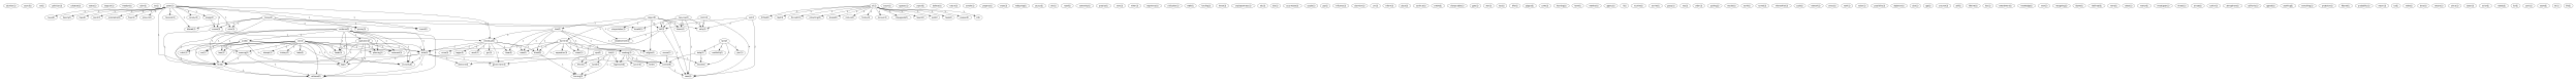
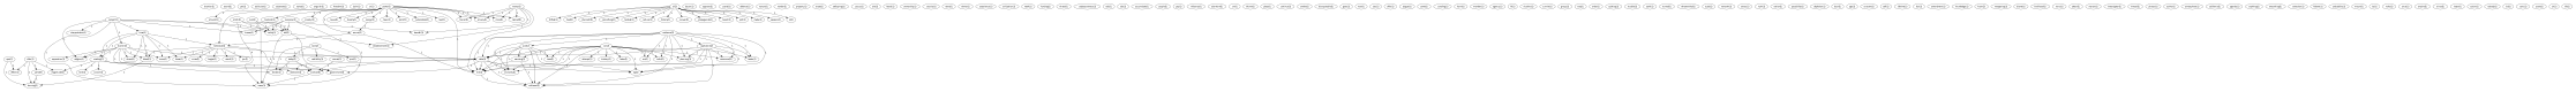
  digraph {
    fontname="IBM Plex Sans"
    node [fontname="IBM Plex Sans"]
    edge [fontname="IBM Plex Sans"]
    n1 [label="abortion(1)"]
    n2 [label="sound(1)"]
    n3 [label="pet(1)"]
    n4 [label="politician(1)"]
    n5 [label="colostate(1)"]
    n6 [label="states(1)"]
    n7 [label="languish(1)"]
    n8 [label="freedom(1)"]
    n9 [label="claim(1)"]
    n10 [label="isn(1)"]
    n11 [label="power(3)"]
    n12 [label="cause(1)"]
    n13 [label="obesity(1)"]
    n14 [label="mass(1)"]
    n15 [label="point(9)"]
    n16 [label="automobile(1)"]
    n17 [label="freer(1)"]
    n18 [label="amount(1)"]
    n19 [label="blamed(1)"]
    n20 [label="mankind(1)"]
    n21 [label="privacy(1)"]
    n22 [label="society(2)"]
    n23 [label="transit(1)"]
    n24 [label="source(2)"]
    n25 [label="individual(1)"]
    n26 [label="energy(2)"]
    n27 [label="find(1)"]
    n28 [label="crisis(1)"]
    n29 [label="state(3)"]
    n30 [label="blood(3)"]
    n31 [label="issue(1)"]
    n32 [label="lower(1)"]
    n33 [label="result(1)"]
    n34 [label="gun(1)"]
    n35 [label="government(3)"]
    n36 [label="crime(1)"]
    n37 [label="began(1)"]
    n38 [label="withered(1)"]
    n39 [label="leg(1)"]
    n40 [label="economy(1)"]
    n41 [label="medicine(1)"]
    n42 [label="science(8)"]
    n43 [label="burning(1)"]
    n44 [label="oil(2)"]
    n45 [label="drifted(1)"]
    n46 [label="died(1)"]
    n47 [label="discredit(1)"]
    n48 [label="something(2)"]
    n49 [label="tended(1)"]
    n50 [label="culture(1)"]
    n51 [label="history(1)"]
    n52 [label="recover(1)"]
    n53 [label="propaganda(1)"]
    n54 [label="meant(1)"]
    n55 [label="spill(1)"]
    n56 [label="made(1)"]
    n57 [label="weaken(1)"]
    n58 [label="st(1)"]
    n59 [label="bacon(1)"]
    n60 [label="appears(1)"]
    n61 [label="rain(2)"]
    n62 [label="attempt(1)"]
    n63 [label="trickery(1)"]
    n64 [label="hates(1)"]
    n65 [label="command(1)"]
    n66 [label="planning(1)"]
    n67 [label="teeter(1)"]
    n68 [label="era(1)"]
    n69 [label="indict(1)"]
    n70 [label="hoax(1)"]
    n71 [label="warming(2)"]
    n72 [label="move(1)"]
    n73 [label="crystal(1)"]
    n74 [label="defense(1)"]
    n75 [label="nature(1)"]
    n76 [label="wonder(1)"]
    n77 [label="subject(1)"]
    n78 [label="barrier(3)"]
    n79 [label="interpretation(1)"]
    n80 [label="knows(1)"]
    n81 [label="time(2)"]
    n82 [label="religion(1)"]
    n83 [label="cathy(3)"]
    n84 [label="tell(2)"]
    n85 [label="street(1)"]
    n86 [label="smoking(2)"]
    n87 [label="separation(1)"]
    n88 [label="establishment(1)"]
    n89 [label="decide(1)"]
    n90 [label="bird(1)"]
    n91 [label="magnitude(1)"]
    n92 [label="cancer(1)"]
    n93 [label="property(1)"]
    n94 [label="erase(1)"]
    n95 [label="wellspring(1)"]
    n96 [label="caucus(1)"]
    n97 [label="site(1)"]
    n98 [label="heard(1)"]
    n99 [label="ownership(1)"]
    n100 [label="practice(1)"]
    n101 [label="news(1)"]
    n102 [label="winter(1)"]
    n103 [label="experience(1)"]
    n104 [label="civilization(1)"]
    n105 [label="everyone(2)"]
    n106 [label="benefit(1)"]
    n107 [label="week(1)"]
    n108 [label="evidence(2)"]
    n109 [label="capitalism(2)"]
    n110 [label="acid(2)"]
    n111 [label="funding(1)"]
    n112 [label="threat(1)"]
    n113 [label="lack(2)"]
    n114 [label="part(1)"]
    n115 [label="today(2)"]
    n116 [label="credibility(1)"]
    n117 [label="unpleasantness(1)"]
    n118 [label="edu(1)"]
    n119 [label="bbs(1)"]
    n120 [label="accumulate(1)"]
    n121 [label="couple(1)"]
    n122 [label="pay(1)"]
    n123 [label="influence(1)"]
    n124 [label="alarmism(1)"]
    n125 [label="cnn(1)"]
    n126 [label="inform(1)"]
    n127 [label="place(1)"]
    n128 [label="continue(1)"]
    n129 [label="smoke(1)"]
    n130 [label="disreputable(1)"]
    n131 [label="goes(1)"]
    n132 [label="won(1)"]
    n133 [label="loss(1)"]
    n134 [label="offer(1)"]
    n135 [label="plague(1)"]
    n136 [label="come(1)"]
    n137 [label="founding(1)"]
    n138 [label="harm(1)"]
    n139 [label="member(1)"]
    n140 [label="agency(1)"]
    n141 [label="fit(1)"]
    n142 [label="nicotine(1)"]
    n143 [label="survive(1)"]
    n144 [label="group(1)"]
    n145 [label="money(3)"]
    n146 [label="way(1)"]
    n147 [label="order(1)"]
    n148 [label="quitting(1)"]
    n149 [label="trouble(1)"]
    n150 [label="earth(1)"]
    n151 [label="turned(1)"]
    n152 [label="wherewithal(1)"]
    n153 [label="scale(1)"]
    n154 [label="network(1)"]
    n155 [label="stress(1)"]
    n156 [label="myth(1)"]
    n157 [label="nation(1)"]
    n158 [label="possibility(1)"]
    n159 [label="neil(3)"]
    n160 [label="depletion(1)"]
    n161 [label="dust(1)"]
    n162 [label="age(1)"]
    n163 [label="unscrew(1)"]
    n164 [label="self(1)"]
    n165 [label="lifetime(1)"]
    n166 [label="smith(1)"]
    n167 [label="fact(1)"]
    n168 [label="amendment(1)"]
    n169 [label="knowledge(1)"]
    n170 [label="know(2)"]
    n171 [label="mongering(1)"]
    n172 [label="blame(1)"]
    n173 [label="livelihood(1)"]
    n174 [label="henry(1)"]
    n175 [label="attest(1)"]
    n176 [label="martyn(1)"]
    n177 [label="didn(1)"]
    n178 [label="effect(1)"]
    n179 [label="world(3)"]
    n180 [label="investigator(1)"]
    n181 [label="thread(1)"]
    n182 [label="phrase(1)"]
    n183 [label="author(1)"]
    n184 [label="atmosphere(1)"]
    n185 [label="california(1)"]
    n186 [label="agenda(1)"]
    n187 [label="anything(1)"]
    n188 [label="everything(1)"]
    n189 [label="protection(1)"]
    n190 [label="fidonet(1)"]
    n191 [label="probability(1)"]
    n192 [label="epa(2)"]
    n193 [label="mount(1)"]
    n194 [label="course(2)"]
    n195 [label="ice(1)"]
    n196 [label="make(1)"]
    n197 [label="lance(1)"]
    n198 [label="empire(1)"]
    n199 [label="prince(1)"]
    n200 [label="doesn(1)"]
    n201 [label="action(1)"]
    n202 [label="nobody(1)"]
    n203 [label="list(1)"]
    n204 [label="panic(1)"]
    n205 [label="ozone(1)"]
    n206 [label="lot(1)"]
    n207 [label="life(1)"]
    n11 -> n12 [label=1]
    n11 -> n13 [label=1]
    n11 -> n14 [label=1]
    n11 -> n15 [label=1]
    n11 -> n16 [label=1]
    n11 -> n17 [label=1]
    n11 -> n18 [label=1]
    n11 -> n19 [label=1]
    n11 -> n20 [label=1]
    n11 -> n21 [label=1]
    n11 -> n22 [label=1]
    n11 -> n23 [label=1]
    n11 -> n24 [label=2]
    n11 -> n25 [label=1]
    n11 -> n26 [label=1]
    n11 -> n27 [label=1]
    n11 -> n28 [label=1]
    n24 -> n25 [label=1]
    n24 -> n27 [label=1]
    n25 -> n29 [label=1]
    n25 -> n30 [label=1]
    n25 -> n31 [label=1]
    n25 -> n32 [label=1]
    n25 -> n33 [label=1]
    n25 -> n34 [label=1]
    n25 -> n35 [label=1]
    n25 -> n36 [label=1]
    n25 -> n37 [label=1]
    n26 -> n24 [label=1]
    n27 -> n38 [label=1]
    n29 -> n27 [label=1]
    n29 -> n35 [label=1]
    n29 -> n38 [label=1]
    n29 -> n39 [label=1]
    n29 -> n40 [label=1]
    n29 -> n41 [label=1]
    n29 -> n42 [label=1]
    n30 -> n43 [label=1]
    n42 -> n72 [label=2]
    n44 -> n45 [label=1]
    n44 -> n46 [label=1]
    n44 -> n47 [label=1]
    n44 -> n48 [label=1]
    n44 -> n49 [label=1]
    n44 -> n50 [label=1]
    n44 -> n51 [label=1]
    n44 -> n52 [label=1]
    n44 -> n53 [label=1]
    n44 -> n54 [label=1]
    n44 -> n55 [label=1]
    n44 -> n56 [label=1]
    n44 -> n57 [label=1]
    n44 -> n58 [label=1]
    n61 -> n27 [label=1]
    n61 -> n29 [label=1]
    n61 -> n38 [label=1]
    n61 -> n39 [label=1]
    n61 -> n40 [label=1]
    n61 -> n62 [label=1]
    n61 -> n63 [label=1]
    n61 -> n64 [label=1]
    n61 -> n65 [label=1]
    n61 -> n66 [label=1]
    n61 -> n67 [label=1]
    n61 -> n68 [label=1]
    n61 -> n69 [label=1]
    n61 -> n70 [label=1]
    n61 -> n71 [label=1]
    n71 -> n27 [label=1]
    n71 -> n38 [label=1]
    n77 -> n72 [label=1]
    n77 -> n78 [label=1]
    n77 -> n79 [label=1]
    n77 -> n80 [label=1]
    n77 -> n81 [label=7]
    n77 -> n82 [label=1]
    n77 -> n83 [label=1]
    n77 -> n84 [label=1]
    n78 -> n29 [label=1]
    n78 -> n30 [label=1]
    n78 -> n31 [label=1]
    n78 -> n41 [label=1]
    n78 -> n42 [label=1]
    n78 -> n82 [label=1]
    n78 -> n85 [label=1]
    n78 -> n86 [label=1]
    n78 -> n87 [label=1]
    n81 -> n25 [label=1]
    n81 -> n30 [label=1]
    n81 -> n31 [label=1]
    n81 -> n32 [label=1]
    n81 -> n82 [label=1]
    n81 -> n85 [label=1]
    n81 -> n86 [label=1]
    n84 -> n35 [label=1]
    n84 -> n72 [label=1]
    n84 -> n88 [label=1]
    n86 -> n42 [label=1]
    n86 -> n89 [label=1]
    n86 -> n90 [label=1]
    n86 -> n91 [label=1]
    n86 -> n92 [label=1]
    n105 -> n72 [label=1]
    n105 -> n80 [label=1]
    n105 -> n83 [label=1]
    n105 -> n84 [label=1]
    n105 -> n106 [label=1]
    n108 -> n27 [label=1]
    n108 -> n29 [label=1]
    n108 -> n38 [label=1]
    n108 -> n39 [label=1]
    n108 -> n40 [label=1]
    n108 -> n65 [label=1]
    n108 -> n66 [label=1]
    n108 -> n67 [label=1]
    n108 -> n68 [label=1]
    n108 -> n69 [label=1]
    n108 -> n109 [label=1]
    n108 -> n110 [label=1]
    n109 -> n27 [label=1]
    n109 -> n29 [label=1]
    n109 -> n38 [label=1]
    n109 -> n39 [label=1]
    n109 -> n40 [label=1]
    n109 -> n65 [label=1]
    n109 -> n66 [label=1]
    n109 -> n67 [label=1]
    n110 -> n27 [label=1]
    n110 -> n29 [label=1]
    n110 -> n38 [label=1]
    n110 -> n39 [label=1]
    n110 -> n40 [label=1]
    n110 -> n70 [label=1]
    n110 -> n71 [label=1]
    n113 -> n89 [label=1]
    n113 -> n114 [label=1]
    n113 -> n115 [label=1]
    n113 -> n116 [label=1]
    n115 -> n42 [label=1]
    n115 -> n89 [label=1]
    n145 -> n19 [label=1]
    n145 -> n21 [label=1]
    n145 -> n23 [label=1]
-   n145 -> n24 [label=1]
    n145 -> n27 [label=1]
    n145 -> n28 [label=1]
    n145 -> n88 [label=1]
    n145 -> n106 [label=1]
    n159 -> n72 [label=2]
    n159 -> n83 [label=2]
    n159 -> n84 [label=2]
    n166 -> n72 [label=4]
    n166 -> n83 [label=4]
    n166 -> n84 [label=4]
    n177 -> n43 [label=1]
    n177 -> n91 [label=1]
    n177 -> n178 [label=1]
    n177 -> n179 [label=1]
    n179 -> n43 [label=1]
    n192 -> n43 [label=1]
    n192 -> n178 [label=1]
    n194 -> n42 [label=1]
  }
